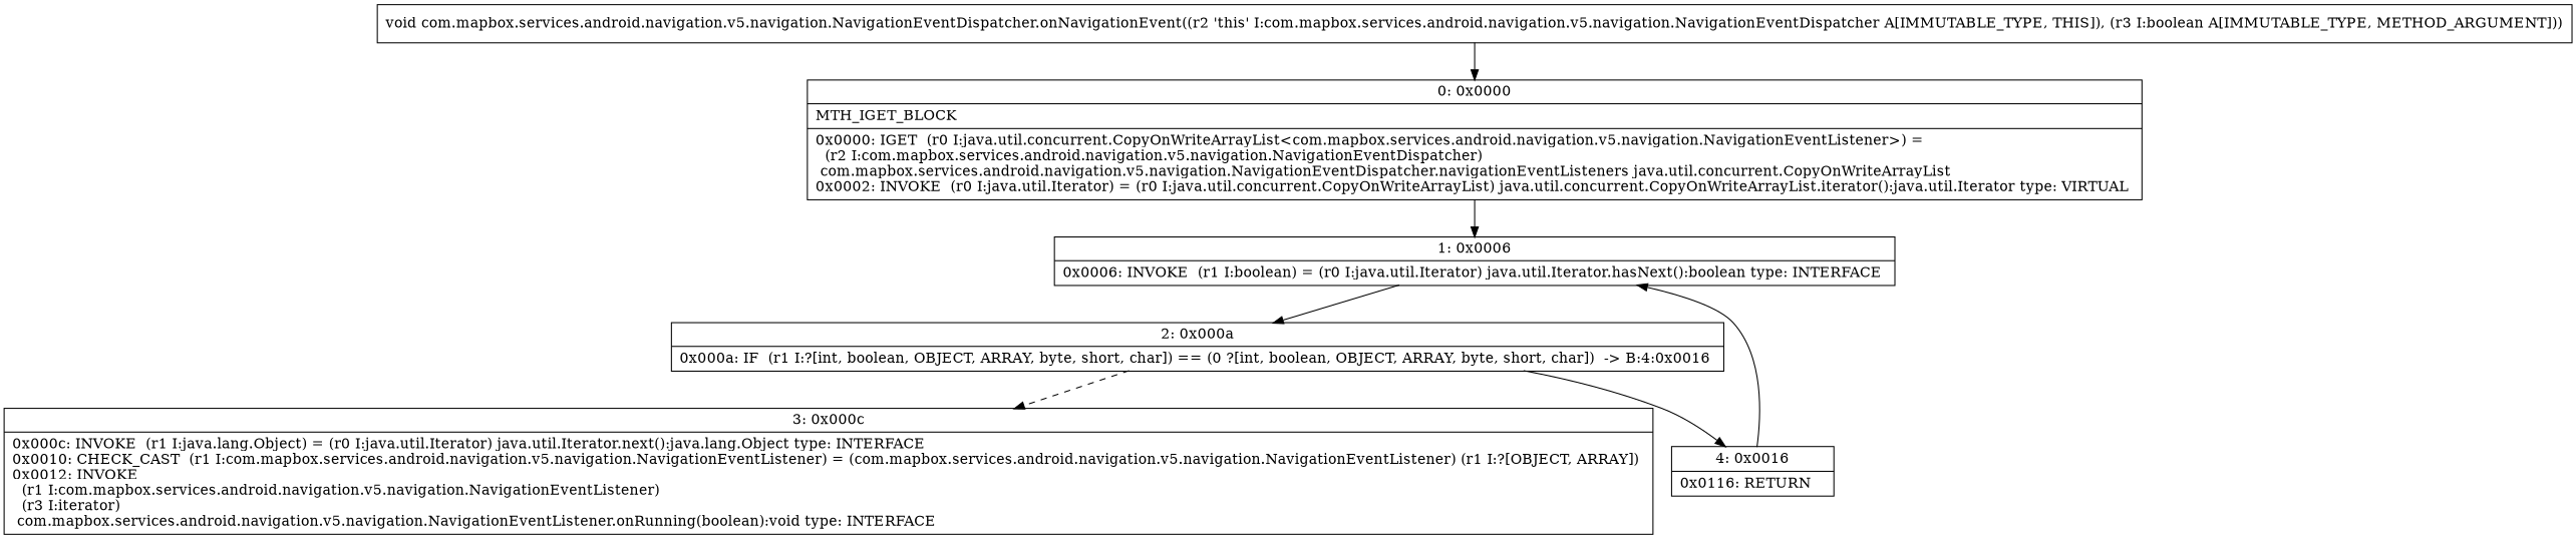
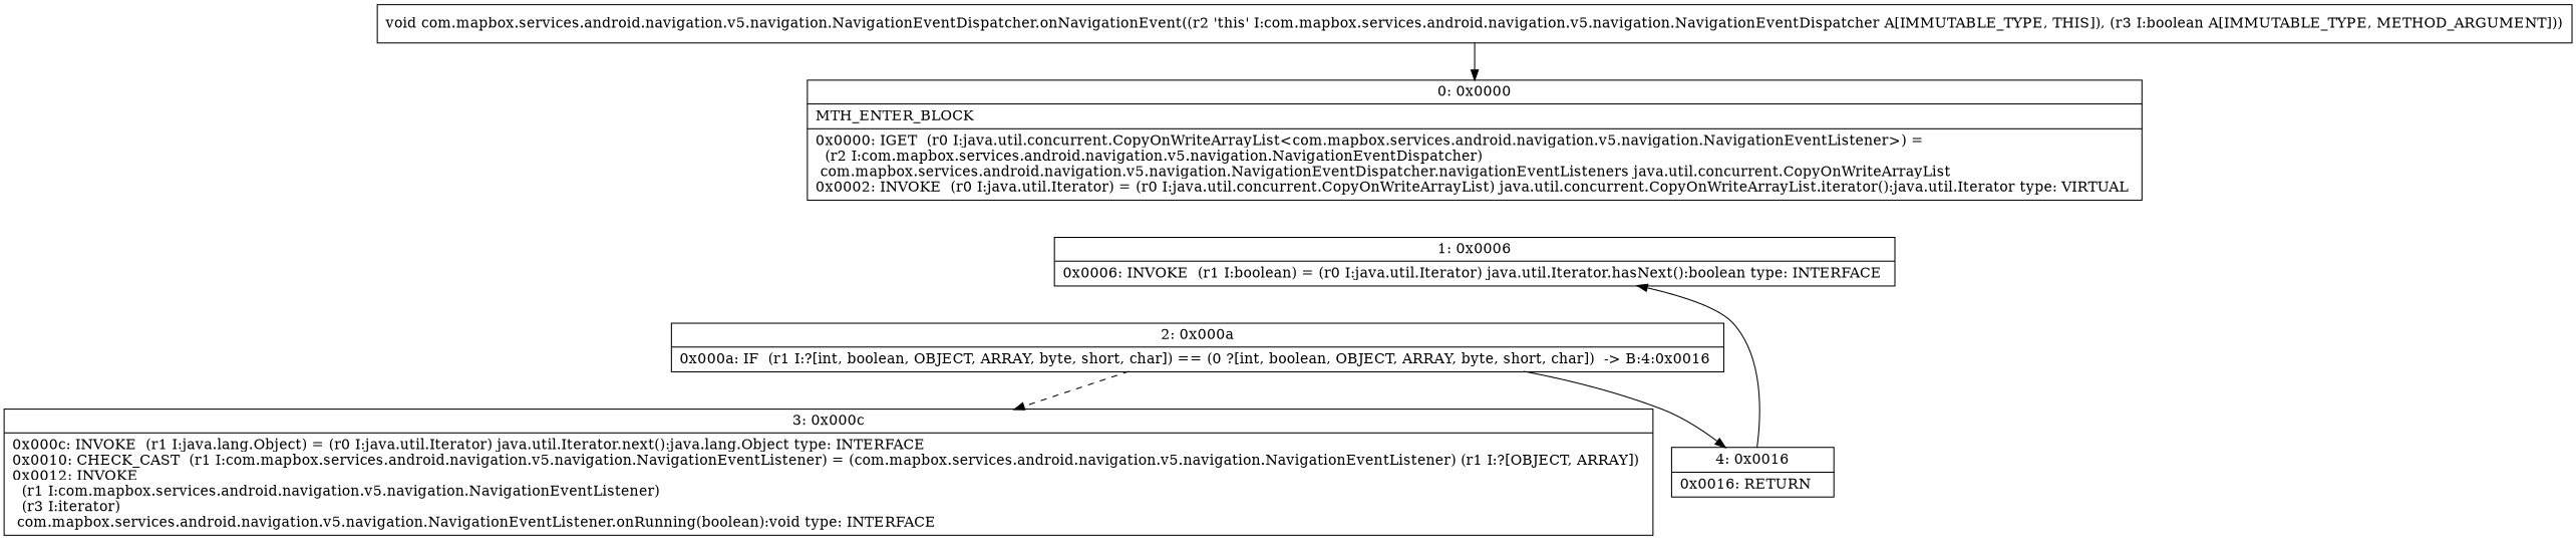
  digraph {
    node [shape=record]
-   n1 [label="{0\:\ 0x0000|MTH_IGET_BLOCK\l|0x0000: IGET  (r0 I:java.util.concurrent.CopyOnWriteArrayList\<com.mapbox.services.android.navigation.v5.navigation.NavigationEventListener\>) = \l  (r2 I:com.mapbox.services.android.navigation.v5.navigation.NavigationEventDispatcher)\l com.mapbox.services.android.navigation.v5.navigation.NavigationEventDispatcher.navigationEventListeners java.util.concurrent.CopyOnWriteArrayList \l0x0002: INVOKE  (r0 I:java.util.Iterator) = (r0 I:java.util.concurrent.CopyOnWriteArrayList) java.util.concurrent.CopyOnWriteArrayList.iterator():java.util.Iterator type: VIRTUAL \l}"]
+   n1 [label="{0\:\ 0x0000|MTH_ENTER_BLOCK\l|0x0000: IGET  (r0 I:java.util.concurrent.CopyOnWriteArrayList\<com.mapbox.services.android.navigation.v5.navigation.NavigationEventListener\>) = \l  (r2 I:com.mapbox.services.android.navigation.v5.navigation.NavigationEventDispatcher)\l com.mapbox.services.android.navigation.v5.navigation.NavigationEventDispatcher.navigationEventListeners java.util.concurrent.CopyOnWriteArrayList \l0x0002: INVOKE  (r0 I:java.util.Iterator) = (r0 I:java.util.concurrent.CopyOnWriteArrayList) java.util.concurrent.CopyOnWriteArrayList.iterator():java.util.Iterator type: VIRTUAL \l}"]
    n2 [label="{1\:\ 0x0006|0x0006: INVOKE  (r1 I:boolean) = (r0 I:java.util.Iterator) java.util.Iterator.hasNext():boolean type: INTERFACE \l}"]
    n3 [label="{2\:\ 0x000a|0x000a: IF  (r1 I:?[int, boolean, OBJECT, ARRAY, byte, short, char]) == (0 ?[int, boolean, OBJECT, ARRAY, byte, short, char])  \-\> B:4:0x0016 \l}"]
    n4 [label="{3\:\ 0x000c|0x000c: INVOKE  (r1 I:java.lang.Object) = (r0 I:java.util.Iterator) java.util.Iterator.next():java.lang.Object type: INTERFACE \l0x0010: CHECK_CAST  (r1 I:com.mapbox.services.android.navigation.v5.navigation.NavigationEventListener) = (com.mapbox.services.android.navigation.v5.navigation.NavigationEventListener) (r1 I:?[OBJECT, ARRAY]) \l0x0012: INVOKE  \l  (r1 I:com.mapbox.services.android.navigation.v5.navigation.NavigationEventListener)\l  (r3 I:iterator)\l com.mapbox.services.android.navigation.v5.navigation.NavigationEventListener.onRunning(boolean):void type: INTERFACE \l}"]
-   n5 [label="{4\:\ 0x0016|0x0116: RETURN   \l}"]
+   n5 [label="{4\:\ 0x0016|0x0016: RETURN   \l}"]
    n6 [label="{void com.mapbox.services.android.navigation.v5.navigation.NavigationEventDispatcher.onNavigationEvent((r2 'this' I:com.mapbox.services.android.navigation.v5.navigation.NavigationEventDispatcher A[IMMUTABLE_TYPE, THIS]), (r3 I:boolean A[IMMUTABLE_TYPE, METHOD_ARGUMENT])) }"]
-   n1 -> n2
-   n2 -> n3
    n3 -> n4 [style=dashed]
    n3 -> n5
    n5 -> n2
    n6 -> n1
  }
